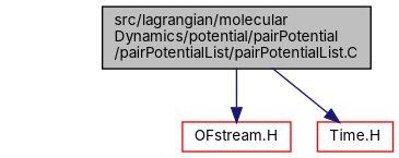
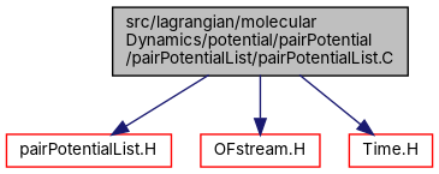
  digraph {
    fontname=Inter
    node [color=red fontname=Inter fontsize=10 shape=record]
    edge [color=midnightblue fontname=Inter fontsize=10 labelfontname=FreeSans labelfontsize=10 style=solid]
    n1 [color=black fillcolor=grey75 fontcolor=black height=0.2 label="src/lagrangian/molecular\lDynamics/potential/pairPotential\l/pairPotentialList/pairPotentialList.C" style=filled width=0.4]
+   n2 [height=0.2 label="pairPotentialList.H" width=0.4]
    n3 [height=0.2 label="OFstream.H" width=0.4]
    n4 [height=0.2 label="Time.H" width=0.4]
+   n1 -> n2
    n1 -> n3
    n1 -> n4
  }
